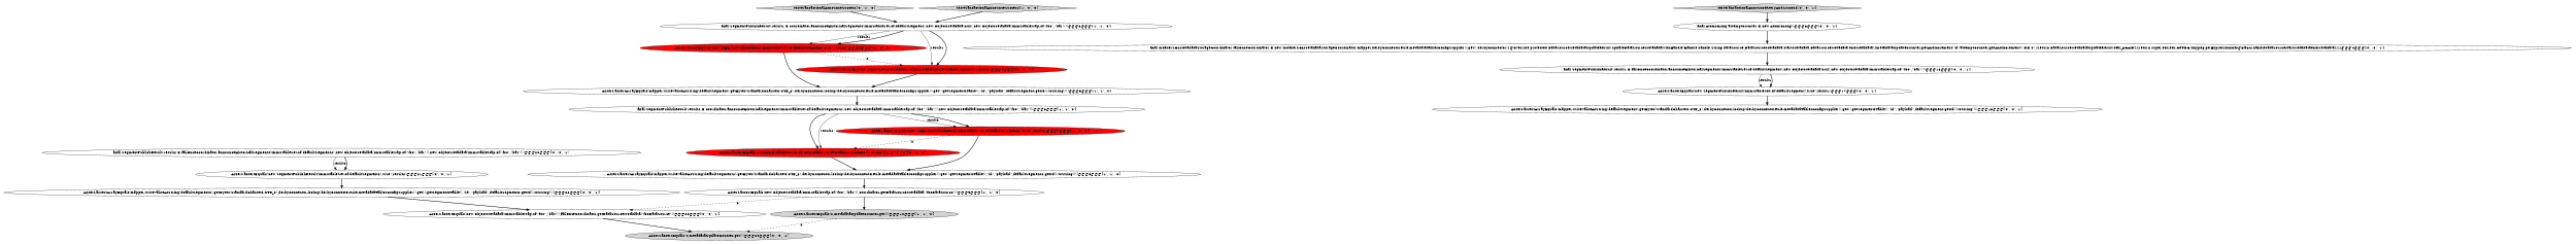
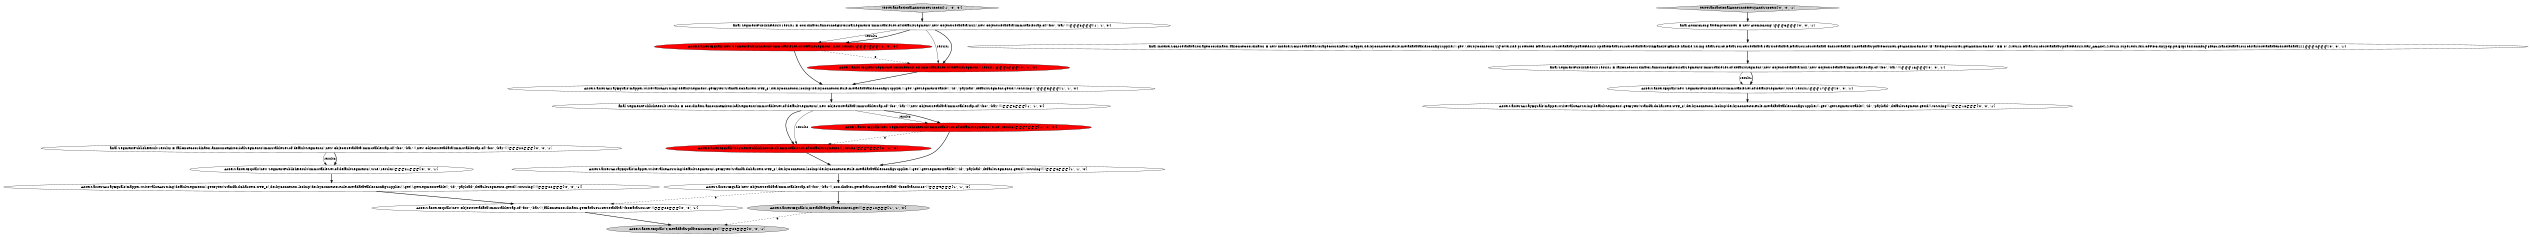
  digraph {
    node [fillcolor=white shape=ellipse style=filled]
    edge [style=bold]
    n1 [label="Assert.assertArrayEquals(mapper.writeValueAsString(defaultSegment2).getBytes(StandardCharsets.UTF_8),derbyConnector.lookup(derbyConnectorRule.metadataTablesConfigSupplier().get().getSegmentsTable(),\"id\",\"payload\",defaultSegment2.getId().toString()))@@@8@@@['1', '1', '0']"]
    n2 [label="Assert.assertEquals(new ObjectMetadata(ImmutableMap.of(\"foo\",\"baz\")),coordinator.getDataSourceMetadata(\"fooDataSource\"))@@@9@@@['1', '1', '0']"]
    n3 [fillcolor=lightgray label="Assert.assertEquals(2,metadataUpdateCounter.get())@@@10@@@['1', '1', '0']"]
    n4 [label="Assert.assertEquals(new ObjectMetadata(ImmutableMap.of(\"foo\",\"baz\")),failOnceCoordinator.getDataSourceMetadata(\"fooDataSource\"))@@@23@@@['0', '0', '1']"]
    n5 [fillcolor=lightgray label="Assert.assertEquals(4,metadataUpdateCounter.get())@@@24@@@['0', '0', '1']"]
    n6 [label="final AtomicLong attemptCounter = new AtomicLong()@@@3@@@['0', '0', '1']"]
    n7 [label="final IndexerSQLMetadataStorageCoordinator failOnceCoordinator = new IndexerSQLMetadataStorageCoordinator(mapper,derbyConnectorRule.metadataTablesConfigSupplier().get(),derbyConnector){@Override protected DataSourceMetadataUpdateResult updateDataSourceMetadataWithHandle(Handle handle,String dataSource,DataSourceMetadata startMetadata,DataSourceMetadata endMetadata){metadataUpdateCounter.getAndIncrement()if (attemptCounter.getAndIncrement() == 0) {return DataSourceMetadataUpdateResult.TRY_AGAIN}{return super.edu.fdu.CPPDG.tinypdg.pe.ExpressionInfo@8fe8c1handledataSourcestartMetadataendMetadata}}}@@@4@@@['0', '0', '1']"]
    n8 [label="final SegmentPublishResult result1 = failOnceCoordinator.announceHistoricalSegments(ImmutableSet.of(defaultSegment),new ObjectMetadata(null),new ObjectMetadata(ImmutableMap.of(\"foo\",\"bar\")))@@@16@@@['0', '0', '1']"]
    n9 [label="Assert.assertArrayEquals(mapper.writeValueAsString(defaultSegment).getBytes(StandardCharsets.UTF_8),derbyConnector.lookup(derbyConnectorRule.metadataTablesConfigSupplier().get().getSegmentsTable(),\"id\",\"payload\",defaultSegment.getId().toString()))@@@5@@@['1', '1', '0']"]
    n10 [label="final SegmentPublishResult result2 = coordinator.announceHistoricalSegments(ImmutableSet.of(defaultSegment2),new ObjectMetadata(ImmutableMap.of(\"foo\",\"bar\")),new ObjectMetadata(ImmutableMap.of(\"foo\",\"baz\")))@@@6@@@['1', '1', '0']"]
    n11 [fillcolor=red label="Assert.assertEquals(SegmentPublishResult.ok(ImmutableSet.of(defaultSegment2)),result2)@@@7@@@['0', '1', '0']"]
    n12 [fillcolor=red label="Assert.assertEquals(new SegmentPublishResult(ImmutableSet.of(defaultSegment2),true),result2)@@@7@@@['1', '0', '0']"]
    n13 [label="final SegmentPublishResult result1 = coordinator.announceHistoricalSegments(ImmutableSet.of(defaultSegment),new ObjectMetadata(null),new ObjectMetadata(ImmutableMap.of(\"foo\",\"bar\")))@@@3@@@['1', '1', '0']"]
    n14 [fillcolor=red label="Assert.assertEquals(new SegmentPublishResult(ImmutableSet.of(defaultSegment),true),result1)@@@4@@@['1', '0', '0']"]
    n15 [fillcolor=red label="Assert.assertEquals(SegmentPublishResult.ok(ImmutableSet.of(defaultSegment)),result1)@@@4@@@['0', '1', '0']"]
    n16 [label="Assert.assertEquals(new SegmentPublishResult(ImmutableSet.of(defaultSegment),true),result1)@@@17@@@['0', '0', '1']"]
    n17 [label="Assert.assertArrayEquals(mapper.writeValueAsString(defaultSegment).getBytes(StandardCharsets.UTF_8),derbyConnector.lookup(derbyConnectorRule.metadataTablesConfigSupplier().get().getSegmentsTable(),\"id\",\"payload\",defaultSegment.getId().toString()))@@@18@@@['0', '0', '1']"]
-   n18 [fillcolor=lightgray label="testTransactionalAnnounceSuccess['0', '1', '0']" shape=diamond]
    n19 [fillcolor=lightgray label="testTransactionalAnnounceRetryAndSuccess['0', '0', '1']" shape=diamond]
    n20 [fillcolor=lightgray label="testTransactionalAnnounceSuccess['1', '0', '0']" shape=diamond]
    n21 [label="final SegmentPublishResult result2 = failOnceCoordinator.announceHistoricalSegments(ImmutableSet.of(defaultSegment2),new ObjectMetadata(ImmutableMap.of(\"foo\",\"bar\")),new ObjectMetadata(ImmutableMap.of(\"foo\",\"baz\")))@@@20@@@['0', '0', '1']"]
    n22 [label="Assert.assertEquals(new SegmentPublishResult(ImmutableSet.of(defaultSegment2),true),result2)@@@21@@@['0', '0', '1']"]
    n23 [label="Assert.assertArrayEquals(mapper.writeValueAsString(defaultSegment2).getBytes(StandardCharsets.UTF_8),derbyConnector.lookup(derbyConnectorRule.metadataTablesConfigSupplier().get().getSegmentsTable(),\"id\",\"payload\",defaultSegment2.getId().toString()))@@@22@@@['0', '0', '1']"]
    n1 -> n2
    n2 -> n3
    n2 -> n4 [label=0 style=dashed]
    n3 -> n5 [label=0 style=dashed]
    n4 -> n5
    n6 -> n7
    n7 -> n8
    n8 -> n16 [label=result1 style=solid]
    n8 -> n16
    n9 -> n10
    n10 -> n11
    n10 -> n11 [label=result2 style=solid]
    n10 -> n12 [label=result2 style=solid]
    n10 -> n12
    n11 -> n1
    n12 -> n1
    n12 -> n11 [label=0 style=dashed]
    n13 -> n14 [label=result1 style=solid]
    n13 -> n14
    n13 -> n15 [label=result1 style=solid]
    n13 -> n15
    n14 -> n9
    n14 -> n15 [label=0 style=dashed]
    n15 -> n9
    n16 -> n17
-   n18 -> n13
    n19 -> n6
    n20 -> n13
    n21 -> n22 [label=result2 style=solid]
    n21 -> n22
    n22 -> n23
    n23 -> n4
  }
